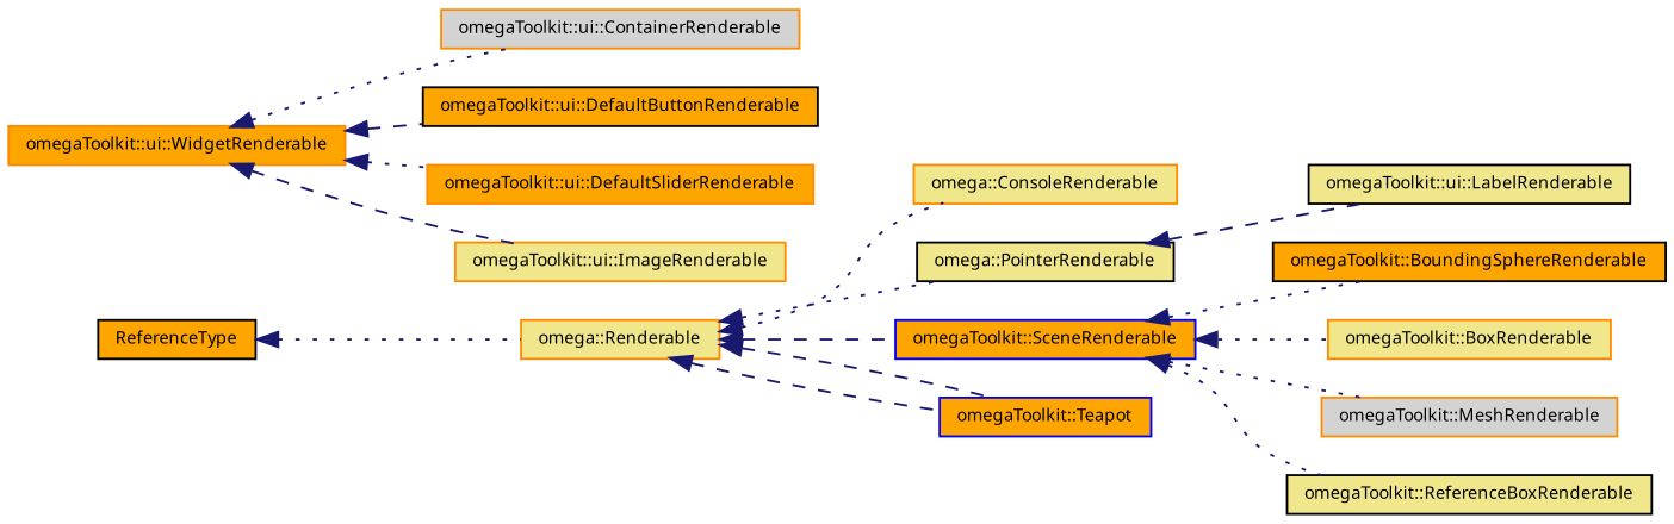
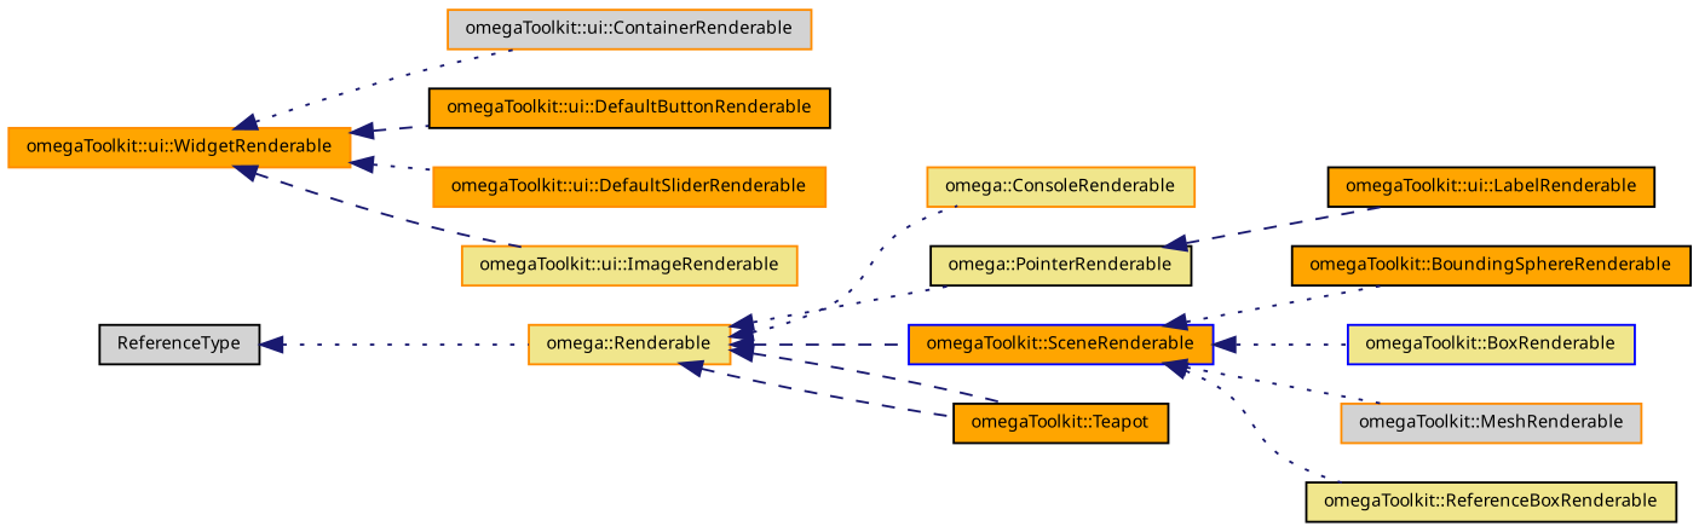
  digraph {
    rankdir=LR
    node [color=darkorange fillcolor=khaki fontname="FreeSans.ttf" fontsize=8 shape=record style=filled]
    edge [color=midnightblue dir=back fontname="FreeSans.ttf" fontsize=8 labelfontname="FreeSans.ttf" labelfontsize=8 style=dotted]
    n1 [fontcolor=black height=0.2 label="omega::Renderable" width=0.4]
    n2 [height=0.2 label="omega::ConsoleRenderable" width=0.4]
    n3 [color=black height=0.2 label="omega::PointerRenderable" width=0.4]
    n4 [color=blue fillcolor=orange height=0.2 label="omegaToolkit::SceneRenderable" width=0.4]
-   n5 [color=blue fillcolor=orange height=0.2 label="omegaToolkit::Teapot" width=0.4]
-   n6 [color=black height=0.2 label="omegaToolkit::ui::LabelRenderable" width=0.4]
+   n5 [color=black fillcolor=orange height=0.2 label="omegaToolkit::Teapot" width=0.4]
+   n6 [color=black fillcolor=orange height=0.2 label="omegaToolkit::ui::LabelRenderable" width=0.4]
    n7 [color=black fillcolor=orange height=0.2 label="omegaToolkit::BoundingSphereRenderable" width=0.4]
-   n8 [height=0.2 label="omegaToolkit::BoxRenderable" width=0.4]
+   n8 [color=blue height=0.2 label="omegaToolkit::BoxRenderable" width=0.4]
    n9 [fillcolor=lightgrey height=0.2 label="omegaToolkit::MeshRenderable" width=0.4]
    n10 [color=black height=0.2 label="omegaToolkit::ReferenceBoxRenderable" width=0.4]
    n11 [fillcolor=orange height=0.2 label="omegaToolkit::ui::WidgetRenderable" width=0.4]
    n12 [fillcolor=lightgrey height=0.2 label="omegaToolkit::ui::ContainerRenderable" width=0.4]
    n13 [color=black fillcolor=orange height=0.2 label="omegaToolkit::ui::DefaultButtonRenderable" width=0.4]
    n14 [fillcolor=orange height=0.2 label="omegaToolkit::ui::DefaultSliderRenderable" width=0.4]
    n15 [height=0.2 label="omegaToolkit::ui::ImageRenderable" width=0.4]
-   n16 [color=black fillcolor=orange height=0.2 label=ReferenceType width=0.4]
+   n16 [color=black fillcolor=lightgrey height=0.2 label=ReferenceType width=0.4]
    n1 -> n2
    n1 -> n3
    n1 -> n4 [style=dashed]
    n1 -> n5 [style=dashed]
    n1 -> n5 [style=dashed]
    n3 -> n6 [style=dashed]
    n4 -> n7
    n4 -> n8
    n4 -> n9
    n4 -> n10
    n11 -> n12
    n11 -> n13 [style=dashed]
    n11 -> n14
    n11 -> n15 [style=dashed]
    n16 -> n1
  }
